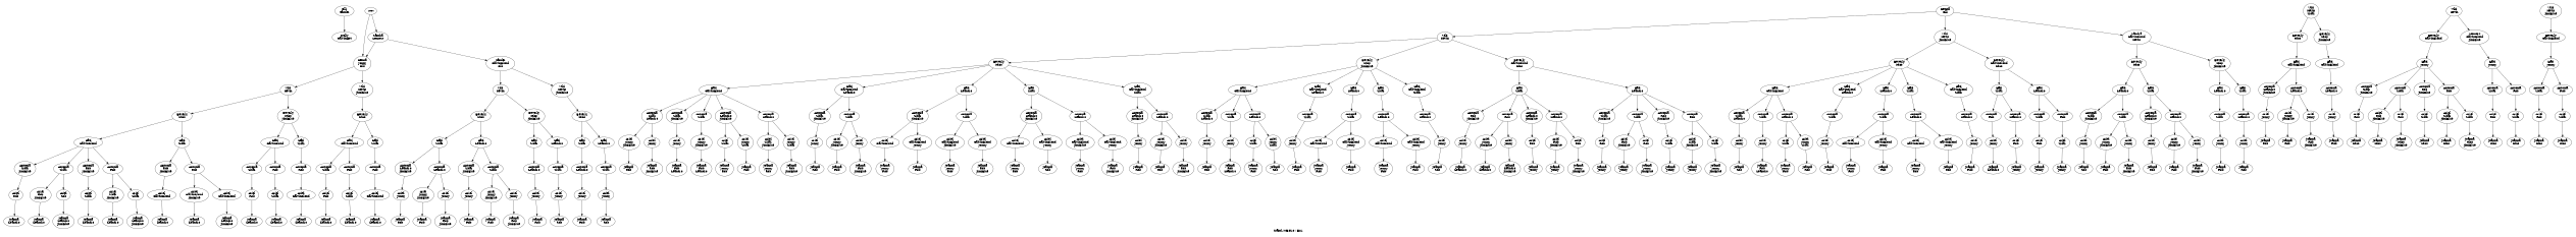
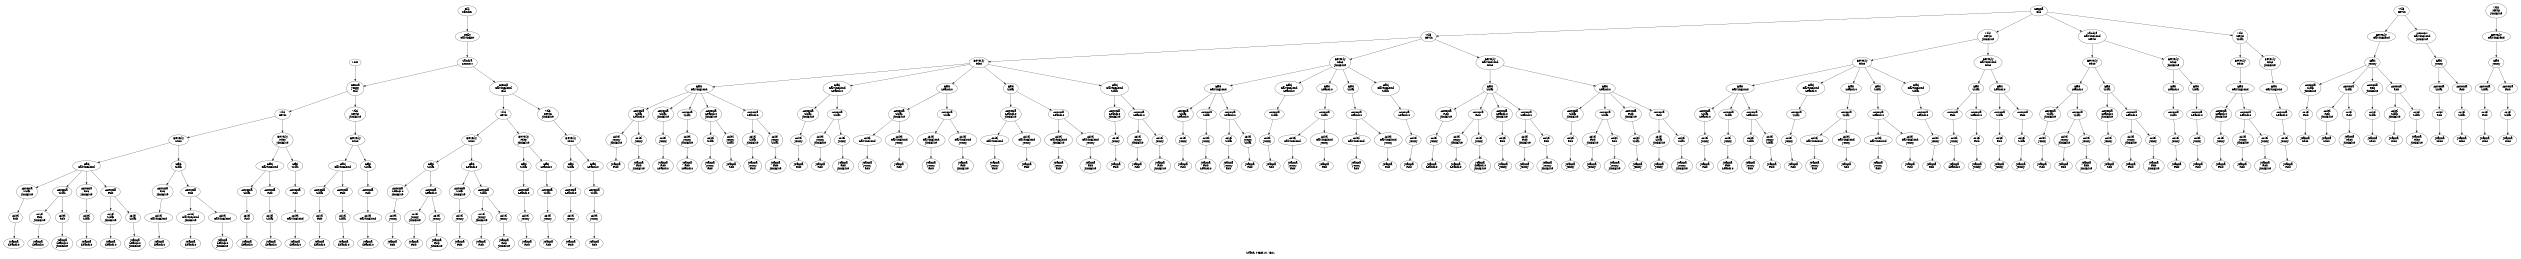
  digraph {
    label="Stand: MB#10 / E21"
    labelloc=b
    ranksep=0.8
    n1 [label="Elli\nXander"]
    n2 [label="Nelly\nCalvinHot"]
    n3 [label="Sandra\nLennert"]
    n4 [label="Henna\nJonny\nOlli"]
    root
-   n6 [label="Xander\nCalvinBlond\nOlli"]
+   n6 [label="Henna\nCalvinBlond\nOlli"]
    n7 [label="Henna\nOlli"]
    n8 [label="Viki\nKevin"]
    n9 [label="Viki\nKevin\nJimiBlue"]
    n10 [label="Sandra\nCalvinBlond\nKevin"]
    n11 [label="Viki\nKevin\nSidar"]
    n12 [label="Viki\nKevin"]
    n13 [label="Viki\nKevin\nJimiBlue"]
    n14 [label="Viki\nKevin"]
    n15 [label="Viki\nKevin\nJimiBlue"]
    n16 [label="Viki\nKevin"]
    n17 [label="Beverly\nCalvinBlond"]
    n18 [label="Lennert\nCalvinBlond\nJimiBlue"]
    n19 [label="Viki\nKevin\nJimiBlue"]
    n20 [label="Beverly\nCalvinBlond"]
    n21 [label="Hati\nJonny"]
    n22 [label="Hati\nJonny"]
    n23 [label="Antonia\nSidar\nJimiBlue"]
    n24 [label="Antonia\nSidar"]
    n25 [label="Antonia\nRob\nJimiBlue"]
    n26 [label="Antonia\nRob"]
    n27 [label="Ariel\nRob"]
    n28 [label="Ariel\nRob\nJimiBlue"]
    n29 [label="Ariel\nRob"]
    n30 [label="Ariel\nSidar"]
    n31 [label="Ariel\nSidar\nJimiBlue"]
    n32 [label="Ariel\nSidar"]
    n33 [label="Joanna\nNico"]
    n34 [label="Joanna\nNico"]
    n35 [label="Joanna\nNico\nJimiBlue"]
    n36 [label="Antonia\nSidar"]
    n37 [label="Antonia\nRob"]
    n38 [label="Ariel\nRob"]
    n39 [label="Ariel\nSidar"]
    n40 [label="Joanna\nNico"]
    n41 [label="Hati\nJonny"]
    n42 [label="Antonia\nSidar"]
    n43 [label="Antonia\nRob"]
    n44 [label="Ariel\nRob"]
    n45 [label="Ariel\nSidar"]
    n46 [label="Joanna\nNico"]
    n47 [label="Joanna\nNico"]
    n48 [label="Joanna\nNico"]
    n49 [label="Joanna\nNico\nJimiBlue"]
    n50 [label="Joanna\nNico"]
    n51 [label="Joanna\nNico"]
    n52 [label="Beverly\nNico"]
    n53 [label="Beverly\nNico\nJimiBlue"]
    n54 [label="Beverly\nCalvinBlond\nNico"]
    n55 [label="Beverly\nNico"]
    n56 [label="Beverly\nCalvinBlond\nNico"]
    n57 [label="Beverly\nNico"]
    n58 [label="Beverly\nNico\nJimiBlue"]
    n59 [label="Beverly\nNico"]
    n60 [label="Beverly\nNico\nJimiBlue"]
    n61 [label="Hati\nCalvinBlond"]
    n62 [label="Hati\nCalvinBlond\nLeandro"]
    n63 [label="Hati\nLeandro"]
    n64 [label="Hati\nSidar"]
    n65 [label="Hati\nCalvinBlond\nSidar"]
    n66 [label="Hati\nCalvinBlond"]
    n67 [label="Hati\nCalvinBlond\nLeandro"]
    n68 [label="Hati\nLeandro"]
    n69 [label="Hati\nSidar"]
    n70 [label="Hati\nCalvinBlond\nSidar"]
    n71 [label="Hati\nSidar"]
    n72 [label="Hati\nLeandro"]
    n73 [label="Antonia\nSidar\nLeandro"]
    n74 [label="Antonia\nSidar\nJimiBlue"]
    n75 [label="Antonia\nSidar"]
    n76 [label="Antonia\nLeandro\nJimiBlue"]
    n77 [label="Antonia\nLeandro"]
    n78 [label="Antonia\nSidar\nJimiBlue"]
    n79 [label="Antonia\nSidar"]
    n80 [label="Antonia\nSidar\nJimiBlue"]
    n81 [label="Antonia\nSidar"]
    n82 [label="Antonia\nLeandro\nJimiBlue"]
    n83 [label="Antonia\nLeandro"]
    n84 [label="Antonia\nLeandro\nJimiBlue"]
    n85 [label="Antonia\nLeandro"]
    n86 [label="Ariel\nJonny\nJimiBlue"]
    n87 [label="Ariel\nJonny"]
    n88 [label="Ariel\nJonny"]
    n89 [label="Ariel\nJonny\nJimiBlue"]
    n90 [label="Ariel\nSidar"]
    n91 [label="Ariel\nJonny\nSidar"]
    n92 [label="Ariel\nSidar\nJimiBlue"]
    n93 [label="Ariel\nJonny\nSidar"]
    n94 [label="Joanna\nRob"]
    n95 [label="Joanna\nRob\nJimiBlue"]
    n96 [label="Antonia\nSidar\nLeandro"]
    n97 [label="Antonia\nSidar"]
    n98 [label="Antonia\nLeandro"]
    n99 [label="Antonia\nSidar"]
    n100 [label="Antonia\nSidar"]
    n101 [label="Antonia\nLeandro"]
    n102 [label="Antonia\nLeandro"]
    n103 [label="Ariel\nJonny"]
    n104 [label="Ariel\nJonny"]
    n105 [label="Ariel\nSidar"]
    n106 [label="Ariel\nJonny\nSidar"]
    n107 [label="Joanna\nRob"]
    n108 [label="Hati\nCalvinBlond"]
    n109 [label="Hati\nCalvinBlond\nLeandro"]
    n110 [label="Hati\nLeandro"]
    n111 [label="Hati\nSidar"]
    n112 [label="Hati\nCalvinBlond\nSidar"]
    n113 [label="Hati\nSidar"]
    n114 [label="Hati\nLeandro"]
    n115 [label="Antonia\nSidar\nLeandro"]
    n116 [label="Antonia\nSidar"]
    n117 [label="Antonia\nLeandro"]
    n118 [label="Antonia\nSidar"]
    n119 [label="Antonia\nSidar"]
    n120 [label="Antonia\nLeandro"]
    n121 [label="Antonia\nLeandro"]
    n122 [label="Ariel\nJonny"]
    n123 [label="Ariel\nJonny"]
    n124 [label="Ariel\nSidar"]
    n125 [label="Ariel\nJonny\nSidar"]
    n126 [label="Joanna\nRob"]
    n127 [label="Ariel\nJonny"]
    n128 [label="Ariel\nJonny\nJimiBlue"]
    n129 [label="Ariel\nJonny"]
    n130 [label="Joanna\nRob"]
    n131 [label="Joanna\nRob"]
    n132 [label="Joanna\nRob\nJimiBlue"]
    n133 [label="Ariel\nJonny"]
    n134 [label="Joanna\nRob"]
    n135 [label="Ariel\nJonny"]
    n136 [label="Joanna\nRob"]
    n137 [label="Joanna\nRob\nLeandro"]
    n138 [label="Joanna\nRob\nLeandro"]
    n139 [label="Joanna\nRob\nLeandro"]
    n140 [label="Joanna\nRob\nLeandro"]
    n141 [label="Ariel\nCalvinBlond"]
    n142 [label="Ariel\nCalvinBlond\nJonny"]
    n143 [label="Ariel\nCalvinBlond\nJimiBlue"]
    n144 [label="Ariel\nCalvinBlond\nJonny"]
    n145 [label="Joanna\nJonny\nRob"]
    n146 [label="Joanna\nRob"]
    n147 [label="Joanna\nJonny\nRob"]
    n148 [label="Joanna\nRob\nJimiBlue"]
    n149 [label="Ariel\nCalvinBlond"]
    n150 [label="Ariel\nCalvinBlond\nJonny"]
    n151 [label="Joanna\nJonny\nRob"]
    n152 [label="Joanna\nRob"]
    n153 [label="Ariel\nCalvinBlond"]
    n154 [label="Ariel\nCalvinBlond\nJonny"]
    n155 [label="Joanna\nJonny\nRob"]
    n156 [label="Joanna\nRob"]
    n157 [label="Joanna\nJonny\nRob"]
    n158 [label="Joanna\nRob"]
    n159 [label="Joanna\nJonny\nRob"]
    n160 [label="Joanna\nRob\nJimiBlue"]
    n161 [label="Joanna\nJonny\nRob"]
    n162 [label="Joanna\nRob"]
    n163 [label="Joanna\nJonny\nRob"]
    n164 [label="Joanna\nRob"]
    n165 [label="Ariel\nCalvinBlond"]
    n166 [label="Ariel\nCalvinBlond\nJonny"]
    n167 [label="Ariel\nCalvinBlond\nJimiBlue"]
    n168 [label="Ariel\nCalvinBlond\nJonny"]
    n169 [label="Joanna\nJonny\nRob"]
    n170 [label="Joanna\nRob"]
    n171 [label="Joanna\nJonny\nRob"]
    n172 [label="Joanna\nRob\nJimiBlue"]
    n173 [label="Ariel\nCalvinBlond"]
    n174 [label="Ariel\nCalvinBlond\nJonny"]
    n175 [label="Joanna\nJonny\nRob"]
    n176 [label="Joanna\nRob"]
    n177 [label="Ariel\nCalvinBlond"]
    n178 [label="Ariel\nCalvinBlond\nJonny"]
    n179 [label="Joanna\nJonny\nRob"]
    n180 [label="Joanna\nRob"]
    n181 [label="Beverly\nNico"]
    n182 [label="Beverly\nNico\nJimiBlue"]
    n183 [label="Beverly\nNico"]
    n184 [label="Hati\nCalvinBlond"]
    n185 [label="Hati\nSidar"]
    n186 [label="Hati\nCalvinBlond"]
    n187 [label="Hati\nSidar"]
    n188 [label="Antonia\nSidar\nJimiBlue"]
    n189 [label="Antonia\nSidar"]
    n190 [label="Antonia\nRob\nJimiBlue"]
    n191 [label="Antonia\nRob"]
    n192 [label="Antonia\nRob\nJimiBlue"]
    n193 [label="Antonia\nRob"]
    n194 [label="Ariel\nRob"]
    n195 [label="Ariel\nRob\nJimiBlue"]
    n196 [label="Ariel\nRob"]
    n197 [label="Ariel\nSidar"]
    n198 [label="Ariel\nSidar\nJimiBlue"]
    n199 [label="Ariel\nSidar"]
    n200 [label="Joanna\nLeandro"]
    n201 [label="Joanna\nLeandro"]
    n202 [label="Joanna\nLeandro\nJimiBlue"]
    n203 [label="Antonia\nSidar"]
    n204 [label="Antonia\nRob"]
    n205 [label="Antonia\nRob"]
    n206 [label="Ariel\nRob"]
    n207 [label="Ariel\nSidar"]
    n208 [label="Joanna\nLeandro"]
    n209 [label="Hati\nCalvinBlond"]
    n210 [label="Hati\nSidar"]
    n211 [label="Antonia\nSidar"]
    n212 [label="Antonia\nRob"]
    n213 [label="Antonia\nRob"]
    n214 [label="Ariel\nRob"]
    n215 [label="Ariel\nSidar"]
    n216 [label="Joanna\nLeandro"]
    n217 [label="Joanna\nLeandro"]
    n218 [label="Joanna\nLeandro"]
    n219 [label="Joanna\nLeandro\nJimiBlue"]
    n220 [label="Joanna\nLeandro"]
    n221 [label="Joanna\nLeandro"]
    n222 [label="Ariel\nCalvinBlond"]
    n223 [label="Ariel\nCalvinBlond\nJimiBlue"]
    n224 [label="Ariel\nCalvinBlond"]
    n225 [label="Joanna\nLeandro"]
    n226 [label="Joanna\nLeandro"]
    n227 [label="Joanna\nLeandro\nJimiBlue"]
    n228 [label="Ariel\nCalvinBlond"]
    n229 [label="Joanna\nLeandro"]
    n230 [label="Ariel\nCalvinBlond"]
    n231 [label="Joanna\nLeandro"]
    n232 [label="Beverly\nNico"]
    n233 [label="Beverly\nNico\nJimiBlue"]
    n234 [label="Beverly\nNico"]
    n235 [label="Hati\nSidar"]
    n236 [label="Hati\nLeandro"]
    n237 [label="Hati\nSidar"]
    n238 [label="Hati\nLeandro"]
    n239 [label="Antonia\nLeandro\nJimiBlue"]
    n240 [label="Antonia\nLeandro"]
    n241 [label="Antonia\nSidar\nJimiBlue"]
    n242 [label="Antonia\nSidar"]
    n243 [label="Ariel\nJonny"]
    n244 [label="Ariel\nJonny\nJimiBlue"]
    n245 [label="Ariel\nJonny"]
    n246 [label="Joanna\nRob"]
    n247 [label="Joanna\nRob"]
    n248 [label="Joanna\nRob\nJimiBlue"]
    n249 [label="Antonia\nLeandro"]
    n250 [label="Antonia\nSidar"]
    n251 [label="Ariel\nJonny"]
    n252 [label="Joanna\nRob"]
    n253 [label="Hati\nSidar"]
    n254 [label="Hati\nLeandro"]
    n255 [label="Antonia\nLeandro"]
    n256 [label="Antonia\nSidar"]
    n257 [label="Ariel\nJonny"]
    n258 [label="Joanna\nRob"]
    n259 [label="Ariel\nJonny"]
    n260 [label="Ariel\nJonny\nJimiBlue"]
    n261 [label="Ariel\nJonny"]
    n262 [label="Joanna\nRob"]
    n263 [label="Joanna\nRob"]
    n264 [label="Joanna\nRob\nJimiBlue"]
    n265 [label="Ariel\nJonny"]
    n266 [label="Joanna\nRob"]
    n267 [label="Ariel\nJonny"]
    n268 [label="Joanna\nRob"]
    n269 [label="Antonia\nRob\nJimiBlue"]
    n270 [label="Antonia\nRob"]
    n271 [label="Antonia\nLeandro\nJimiBlue"]
    n272 [label="Antonia\nLeandro"]
    n273 [label="Antonia\nSidar\nJimiBlue"]
    n274 [label="Antonia\nSidar"]
    n275 [label="Antonia\nRob\nJimiBlue"]
    n276 [label="Antonia\nRob"]
    n277 [label="Ariel\nJonny"]
    n278 [label="Ariel\nJonny\nJimiBlue"]
    n279 [label="Ariel\nJonny"]
    n280 [label="Ariel\nRob"]
    n281 [label="Ariel\nRob\nJimiBlue"]
    n282 [label="Ariel\nRob"]
    n283 [label="Joanna\nLeandro"]
    n284 [label="Joanna\nLeandro"]
    n285 [label="Joanna\nLeandro\nJimiBlue"]
    n286 [label="Antonia\nRob"]
    n287 [label="Antonia\nLeandro"]
    n288 [label="Antonia\nSidar"]
    n289 [label="Antonia\nRob"]
    n290 [label="Ariel\nJonny"]
    n291 [label="Ariel\nRob"]
    n292 [label="Joanna\nLeandro"]
    n293 [label="Joanna\nJonny"]
    n294 [label="Joanna\nJonny"]
    n295 [label="Joanna\nJonny\nJimiBlue"]
    n296 [label="Joanna\nJonny"]
    n297 [label="Ariel\nRob"]
    n298 [label="Ariel\nRob\nJimiBlue"]
    n299 [label="Ariel\nRob"]
    n300 [label="Ariel\nSidar"]
    n301 [label="Ariel\nSidar\nJimiBlue"]
    n302 [label="Ariel\nSidar"]
    n303 [label="Joanna\nJonny"]
    n304 [label="Joanna\nJonny"]
    n305 [label="Joanna\nJonny\nJimiBlue"]
    n306 [label="Ariel\nRob"]
    n307 [label="Ariel\nSidar"]
    n308 [label="Joanna\nJonny"]
    n309 [label="Joanna\nJonny"]
    n310 [label="Joanna\nJonny"]
    n311 [label="Joanna\nJonny\nJimiBlue"]
    n312 [label="Joanna\nJonny"]
    n313 [label="Hati\nLeandro"]
    n314 [label="Hati\nSidar"]
    n315 [label="Hati\nLeandro"]
    n316 [label="Hati\nSidar"]
    n317 [label="Antonia\nSidar\nJimiBlue"]
    n318 [label="Antonia\nSidar"]
    n319 [label="Antonia\nLeandro\nJimiBlue"]
    n320 [label="Antonia\nLeandro"]
    n321 [label="Ariel\nJonny"]
    n322 [label="Ariel\nJonny\nJimiBlue"]
    n323 [label="Ariel\nJonny"]
    n324 [label="Joanna\nRob"]
    n325 [label="Joanna\nRob"]
    n326 [label="Joanna\nRob\nJimiBlue"]
    n327 [label="Antonia\nSidar"]
    n328 [label="Antonia\nLeandro"]
    n329 [label="Ariel\nJonny"]
    n330 [label="Joanna\nRob"]
    n331 [label="Ariel\nJonny"]
    n332 [label="Ariel\nJonny\nJimiBlue"]
    n333 [label="Ariel\nJonny"]
    n334 [label="Joanna\nRob"]
    n335 [label="Joanna\nRob"]
    n336 [label="Joanna\nRob\nJimiBlue"]
    n337 [label="Ariel\nJonny"]
    n338 [label="Joanna\nRob"]
    n339 [label="Ariel\nJonny"]
    n340 [label="Ariel\nJonny\nJimiBlue"]
    n341 [label="Ariel\nJonny"]
    n342 [label="Joanna\nRob"]
    n343 [label="Joanna\nRob"]
    n344 [label="Joanna\nRob\nJimiBlue"]
    n345 [label="Ariel\nJonny"]
    n346 [label="Joanna\nRob"]
    n347 [label="Ariel\nJonny"]
    n348 [label="Joanna\nRob"]
    n349 [label="Hati\nCalvinBlond"]
    n350 [label="Hati\nCalvinBlond"]
    n351 [label="Antonia\nLeandro\nJimiBlue"]
    n352 [label="Antonia\nLeandro"]
    n353 [label="Ariel\nJonny"]
    n354 [label="Ariel\nJonny\nJimiBlue"]
    n355 [label="Ariel\nJonny"]
    n356 [label="Joanna\nRob"]
    n357 [label="Joanna\nRob"]
    n358 [label="Joanna\nRob\nJimiBlue"]
    n359 [label="Antonia\nLeandro"]
    n360 [label="Ariel\nJonny"]
    n361 [label="Joanna\nRob"]
    n1 -> n2
-   root -> n3
+   n2 -> n3
    n3 -> n4
    n3 -> n6
    n4 -> n12
    n4 -> n13
    root -> n4
    n6 -> n14
    n6 -> n15
    n7 -> n8
    n7 -> n9
    n7 -> n10
+   n7 -> n11
    n8 -> n52
    n8 -> n53
    n8 -> n54
    n9 -> n55
    n9 -> n56
    n10 -> n57
    n10 -> n58
    n11 -> n59
    n11 -> n60
    n12 -> n181
    n12 -> n182
    n13 -> n183
    n14 -> n232
    n14 -> n233
    n15 -> n234
    n16 -> n17
    n16 -> n18
    n17 -> n21
    n18 -> n22
    n19 -> n20
    n20 -> n41
    n21 -> n23
    n21 -> n24
    n21 -> n25
    n21 -> n26
    n22 -> n36
    n22 -> n37
    n23 -> n27
    n24 -> n28
    n24 -> n29
    n25 -> n30
    n26 -> n31
    n26 -> n32
    n27 -> n33
    n28 -> n34
    n29 -> n35
    n30 -> n47
    n31 -> n48
    n32 -> n49
    n36 -> n38
    n37 -> n39
    n38 -> n40
    n39 -> n50
    n41 -> n42
    n41 -> n43
    n42 -> n44
    n43 -> n45
    n44 -> n46
    n45 -> n51
    n52 -> n61
    n52 -> n62
    n52 -> n63
    n52 -> n64
    n52 -> n65
    n53 -> n66
    n53 -> n67
    n53 -> n68
    n53 -> n69
    n53 -> n70
    n54 -> n71
    n54 -> n72
    n55 -> n108
    n55 -> n109
    n55 -> n110
    n55 -> n111
    n55 -> n112
    n56 -> n113
    n56 -> n114
    n57 -> n313
    n57 -> n314
    n58 -> n315
    n58 -> n316
    n59 -> n349
    n60 -> n350
    n61 -> n73
    n61 -> n74
    n61 -> n75
    n61 -> n76
    n61 -> n77
    n62 -> n78
    n62 -> n79
    n63 -> n80
    n63 -> n81
    n64 -> n82
    n64 -> n83
    n65 -> n84
    n65 -> n85
    n66 -> n96
    n66 -> n97
    n66 -> n98
    n67 -> n99
    n68 -> n100
    n69 -> n101
    n70 -> n102
    n71 -> n269
    n71 -> n270
    n71 -> n271
    n71 -> n272
    n72 -> n273
    n72 -> n274
    n72 -> n275
    n72 -> n276
    n73 -> n86
    n73 -> n87
    n74 -> n88
    n75 -> n89
    n76 -> n90
    n76 -> n91
    n77 -> n92
    n77 -> n93
    n78 -> n127
    n79 -> n128
    n79 -> n129
    n80 -> n141
    n80 -> n142
    n81 -> n143
    n81 -> n144
    n82 -> n165
    n82 -> n166
    n83 -> n167
    n83 -> n168
    n84 -> n339
    n85 -> n340
    n85 -> n341
    n86 -> n94
    n87 -> n95
    n88 -> n137
    n89 -> n138
    n90 -> n157
    n91 -> n158
    n92 -> n159
    n93 -> n160
    n96 -> n103
    n97 -> n104
    n98 -> n105
    n98 -> n106
    n99 -> n133
    n100 -> n149
    n100 -> n150
    n101 -> n173
    n101 -> n174
    n102 -> n345
    n103 -> n107
    n104 -> n139
    n105 -> n161
    n106 -> n162
    n108 -> n115
    n108 -> n116
    n108 -> n117
    n109 -> n118
    n110 -> n119
    n111 -> n120
    n112 -> n121
    n113 -> n286
    n113 -> n287
    n114 -> n288
    n114 -> n289
    n115 -> n122
    n116 -> n123
    n117 -> n124
    n117 -> n125
    n118 -> n135
    n119 -> n153
    n119 -> n154
    n120 -> n177
    n120 -> n178
    n121 -> n347
    n122 -> n126
    n123 -> n140
    n124 -> n163
    n125 -> n164
    n127 -> n130
    n128 -> n131
    n129 -> n132
    n133 -> n134
    n135 -> n136
    n141 -> n145
    n142 -> n146
    n143 -> n147
    n144 -> n148
    n149 -> n151
    n150 -> n152
    n153 -> n155
    n154 -> n156
    n165 -> n169
    n166 -> n170
    n167 -> n171
    n168 -> n172
    n173 -> n175
    n174 -> n176
    n177 -> n179
    n178 -> n180
    n181 -> n184
    n181 -> n185
    n182 -> n186
    n182 -> n187
    n183 -> n209
    n183 -> n210
    n184 -> n188
    n184 -> n189
    n184 -> n190
    n184 -> n191
    n185 -> n192
    n185 -> n193
    n186 -> n203
    n186 -> n204
    n187 -> n205
    n188 -> n194
    n189 -> n195
    n189 -> n196
    n190 -> n197
    n191 -> n198
    n191 -> n199
    n192 -> n222
    n193 -> n223
    n193 -> n224
    n194 -> n200
    n195 -> n201
    n196 -> n202
    n197 -> n217
    n198 -> n218
    n199 -> n219
    n203 -> n206
    n204 -> n207
    n205 -> n228
    n206 -> n208
    n207 -> n220
    n209 -> n211
    n209 -> n212
    n210 -> n213
    n211 -> n214
    n212 -> n215
    n213 -> n230
    n214 -> n216
    n215 -> n221
    n222 -> n225
    n223 -> n226
    n224 -> n227
    n228 -> n229
    n230 -> n231
    n232 -> n235
    n232 -> n236
    n233 -> n237
    n233 -> n238
    n234 -> n253
    n234 -> n254
    n235 -> n239
    n235 -> n240
    n236 -> n241
    n236 -> n242
    n237 -> n249
    n238 -> n250
    n239 -> n243
    n240 -> n244
    n240 -> n245
    n241 -> n259
    n242 -> n260
    n242 -> n261
    n243 -> n246
    n244 -> n247
    n245 -> n248
    n249 -> n251
    n250 -> n265
    n251 -> n252
    n253 -> n255
    n254 -> n256
    n255 -> n257
    n256 -> n267
    n257 -> n258
    n259 -> n262
    n260 -> n263
    n261 -> n264
    n265 -> n266
    n267 -> n268
    n269 -> n277
    n270 -> n278
    n270 -> n279
    n271 -> n280
    n272 -> n281
    n272 -> n282
    n273 -> n297
    n274 -> n298
    n274 -> n299
    n275 -> n300
    n276 -> n301
    n276 -> n302
    n277 -> n283
    n278 -> n284
    n279 -> n285
    n280 -> n293
    n281 -> n294
    n282 -> n295
    n286 -> n290
    n287 -> n291
    n288 -> n306
    n289 -> n307
    n290 -> n292
    n291 -> n296
    n297 -> n303
    n298 -> n304
    n299 -> n305
    n300 -> n309
    n301 -> n310
    n302 -> n311
    n306 -> n308
    n307 -> n312
    n313 -> n317
    n313 -> n318
    n314 -> n319
    n314 -> n320
    n315 -> n327
    n316 -> n328
    n317 -> n321
    n318 -> n322
    n318 -> n323
    n319 -> n331
    n320 -> n332
    n320 -> n333
    n321 -> n324
    n322 -> n325
    n323 -> n326
    n327 -> n329
    n328 -> n337
    n329 -> n330
    n331 -> n334
    n332 -> n335
    n333 -> n336
    n337 -> n338
    n339 -> n342
    n340 -> n343
    n341 -> n344
    n345 -> n346
    n347 -> n348
    n349 -> n351
    n349 -> n352
    n350 -> n359
    n351 -> n353
    n352 -> n354
    n352 -> n355
    n353 -> n356
    n354 -> n357
    n355 -> n358
    n359 -> n360
    n360 -> n361
  }
